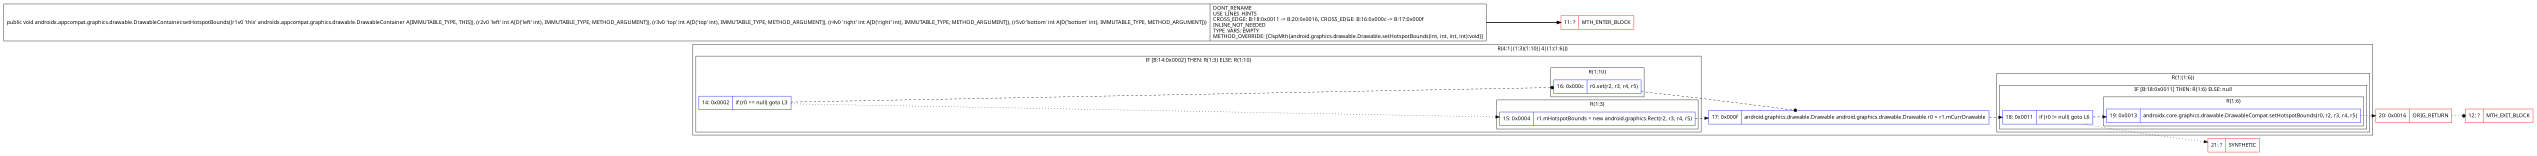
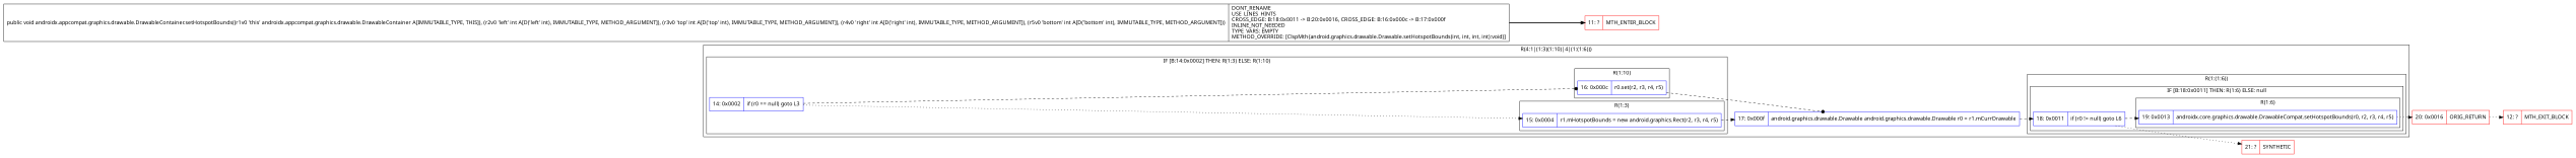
  digraph {
    fontname="Noto Sans"
    rankdir=LR
    node [color=blue fontname="Noto Sans" shape=record]
    edge [arrowhead=normal fontname="Noto Sans" style=dashed]
    n1 [label="{15\:\ 0x0004|r1.mHotspotBounds = new android.graphics.Rect(r2, r3, r4, r5)\l}"]
    n2 [label="{16\:\ 0x000c|r0.set(r2, r3, r4, r5)\l}"]
    n3 [label="{14\:\ 0x0002|if (r0 == null) goto L3\l}"]
    n4 [label="{19\:\ 0x0013|androidx.core.graphics.drawable.DrawableCompat.setHotspotBounds(r0, r2, r3, r4, r5)\l}"]
    n5 [label="{18\:\ 0x0011|if (r0 != null) goto L6\l}"]
    n6 [label="{17\:\ 0x000f|android.graphics.drawable.Drawable android.graphics.drawable.Drawable r0 = r1.mCurrDrawable\l}"]
    n7 [color=red label="{20\:\ 0x0016|ORIG_RETURN\l}"]
    n8 [color=red label="{21\:\ ?|SYNTHETIC\l}"]
    n9 [color=red label="{12\:\ ?|MTH_EXIT_BLOCK\l}"]
    n10 [color=red label="{11\:\ ?|MTH_ENTER_BLOCK\l}"]
    n11 [label="{public void androidx.appcompat.graphics.drawable.DrawableContainer.setHotspotBounds((r1v0 'this' androidx.appcompat.graphics.drawable.DrawableContainer A[IMMUTABLE_TYPE, THIS]), (r2v0 'left' int A[D('left' int), IMMUTABLE_TYPE, METHOD_ARGUMENT]), (r3v0 'top' int A[D('top' int), IMMUTABLE_TYPE, METHOD_ARGUMENT]), (r4v0 'right' int A[D('right' int), IMMUTABLE_TYPE, METHOD_ARGUMENT]), (r5v0 'bottom' int A[D('bottom' int), IMMUTABLE_TYPE, METHOD_ARGUMENT]))  | DONT_RENAME\lUSE_LINES_HINTS\lCROSS_EDGE: B:18:0x0011 \-\> B:20:0x0016, CROSS_EDGE: B:16:0x000c \-\> B:17:0x000f\lINLINE_NOT_NEEDED\lTYPE_VARS: EMPTY\lMETHOD_OVERRIDE: [ClspMth\{android.graphics.drawable.Drawable.setHotspotBounds(int, int, int, int):void\}]\l}" color=""]
    subgraph cluster_1 {
      label="R(4:1|(1:3)(1:10)|4|(1:(1:6)))"
      n6
      subgraph cluster_2 {
        label="IF [B:14:0x0002] THEN: R(1:3) ELSE: R(1:10)"
        n3
        subgraph cluster_3 {
          label="R(1:3)"
          n1
        }
        subgraph cluster_4 {
          label="R(1:10)"
          n2
        }
      }
      subgraph cluster_5 {
        label="R(1:(1:6))"
        subgraph cluster_6 {
          label="IF [B:18:0x0011] THEN: R(1:6) ELSE: null"
          n5
          subgraph cluster_7 {
            label="R(1:6)"
            n4
          }
        }
      }
    }
    n1 -> n6
    n2 -> n6 [arrowhead=dot]
    n3 -> n1 [style=dotted]
    n3 -> n2 [arrowhead=dot]
    n4 -> n7 [style=dotted]
    n5 -> n4
    n5 -> n8 [style=dotted]
    n6 -> n5
-   n7 -> n9 [arrowhead=dot style=dotted]
+   n7 -> n9 [style=dotted]
    n11 -> n10 [style=bold]
  }
